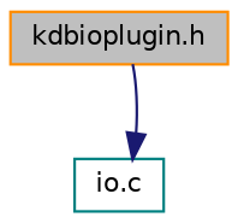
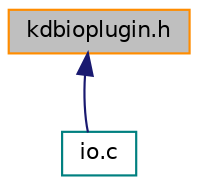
  digraph {
    node [fontname=Helvetica fontsize=10 shape=record style=filled]
    n1 [color=darkorange fillcolor=grey75 fontcolor=black height=0.2 label="kdbioplugin.h" width=0.4]
    n2 [color=teal fillcolor=white height=0.2 label="io.c" width=0.4]
-   n2 -> n1 [color=midnightblue dir=back fontname=Helvetica fontsize=10 labelfontname=Helvetica labelfontsize=10 style=solid]
+   n1 -> n2 [color=midnightblue dir=back fontname=Helvetica fontsize=10 labelfontname=Helvetica labelfontsize=10 style=solid]
  }
